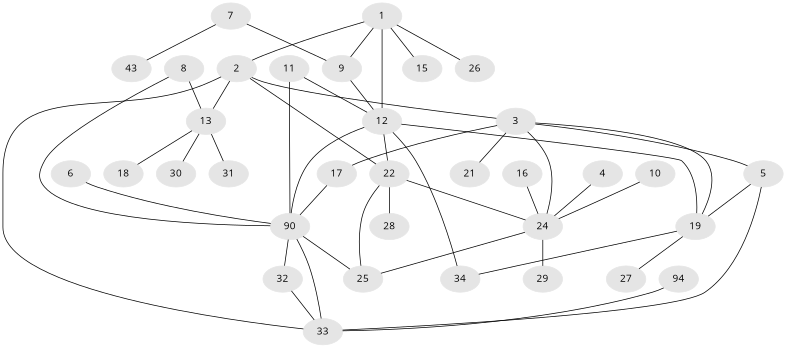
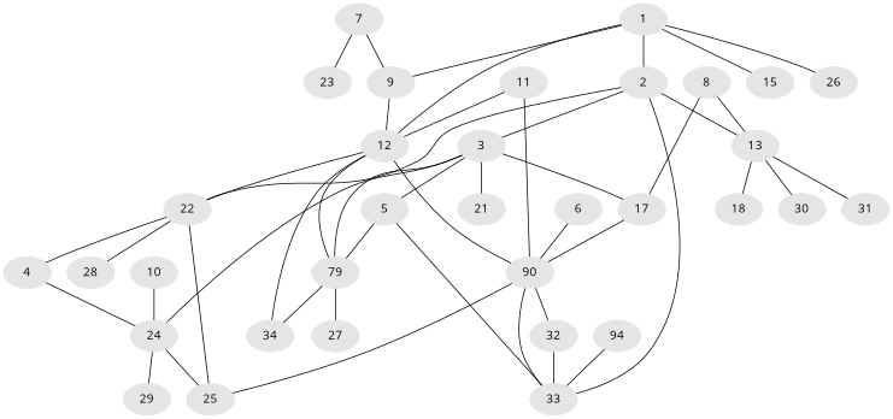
  graph {
    fontname="Open Sans"
    node [color=gray90 fontname="Open Sans" style=filled]
    edge [fontname="Open Sans" weight=1.0]
    1
    2
    9
    12
    15
    26
    3
    13
    22
    33
-   19
+   19 [label=79]
    n12 [label=90]
    34
    5
    17
    21
    24
    18
    30
    31
    25
    28
    27
    29
    4
    6
    32
    7
-   23 [label=43]
+   23
    8
    10
    11
    n33 [label=94]
-   16
    1 -- 2
    1 -- 9
    1 -- 12
    1 -- 15
    1 -- 26
    2 -- 3
    2 -- 13 [weight=2.0]
    2 -- 22
    2 -- 33
    9 -- 12
    12 -- 22
    12 -- 19
    12 -- n12
    12 -- 34
    3 -- 19
    3 -- 5
    3 -- 17
    3 -- 21
    3 -- 24
    13 -- 18
    13 -- 30
    13 -- 31
-   22 -- 24
+   22 -- 4
    22 -- 25
    22 -- 28
    19 -- 34
    19 -- 27
    n12 -- 33
    n12 -- 25
    n12 -- 32
    5 -- 33
    5 -- 19
    17 -- n12
    24 -- 25
    24 -- 29
    4 -- 24
    6 -- n12
    32 -- 33
    7 -- 9
    7 -- 23
    8 -- 13
-   8 -- n12
+   8 -- 17
    10 -- 24
    11 -- 12
    11 -- n12
    n33 -- 33
-   16 -- 24
  }
